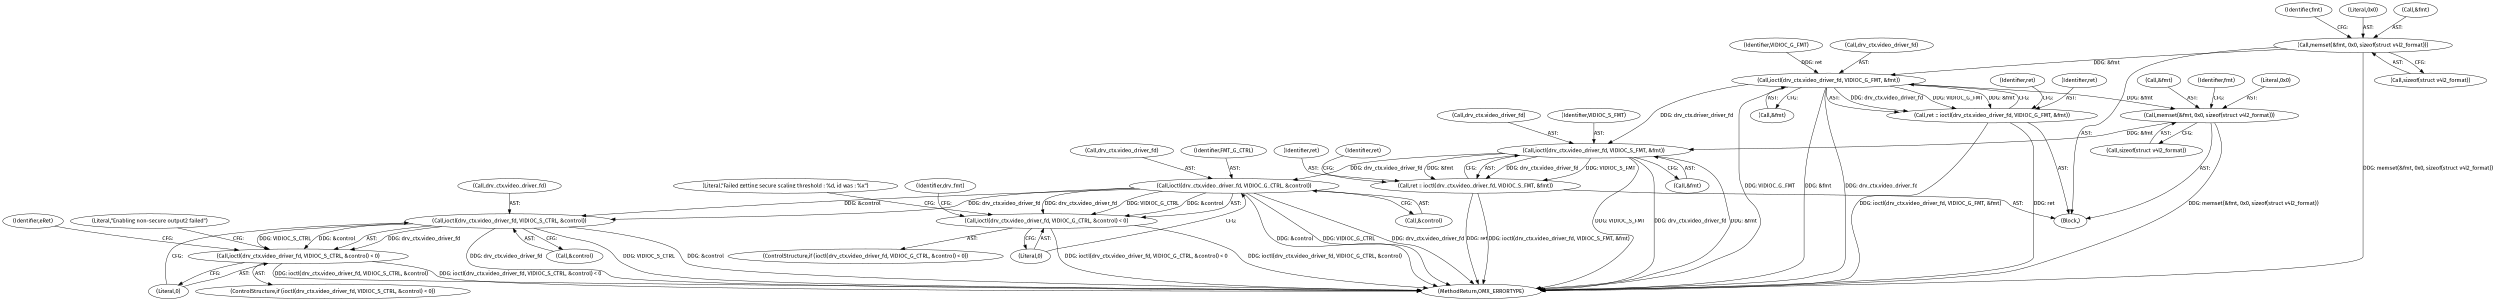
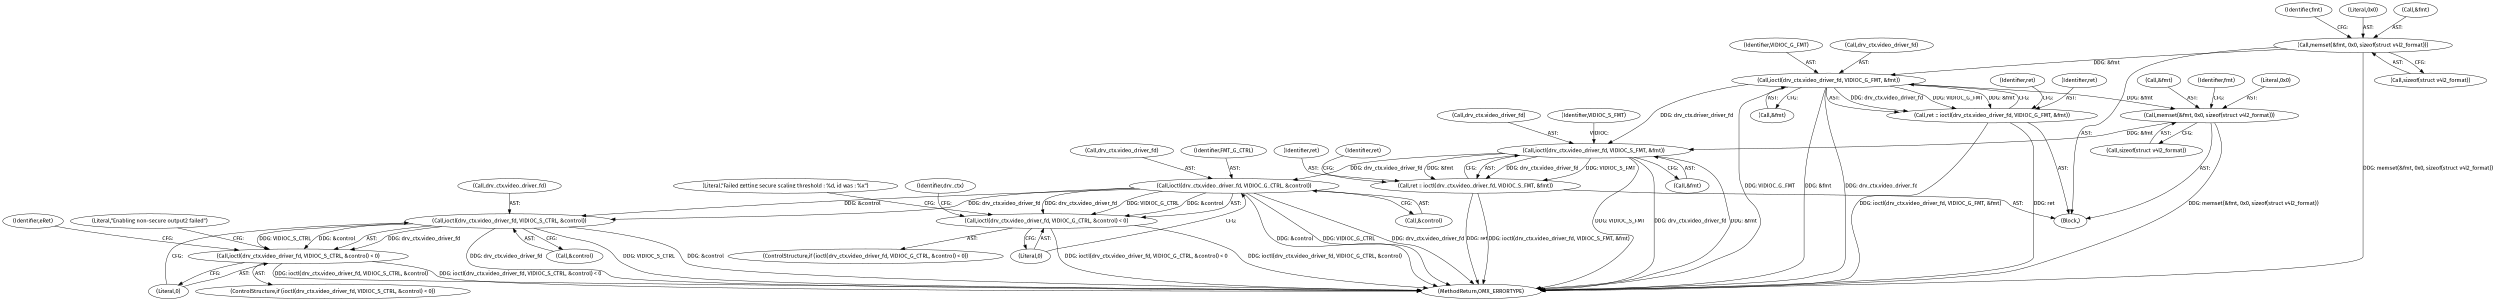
  digraph {
    fontname="Fira Sans"
    node [fontname="Fira Sans"]
    edge [fontname="Fira Sans"]
    n1 [label="(Call,memset(&fmt, 0x0, sizeof(struct v4l2_format)))"]
    n2 [label="(Call,ioctl(drv_ctx.video_driver_fd, VIDIOC_G_FMT, &fmt))"]
    n3 [label="(Block,)"]
    n4 [label="(Call,sizeof(struct v4l2_format))"]
    n5 [label="(MethodReturn,OMX_ERRORTYPE)"]
    n6 [label="(Call,ret = ioctl(drv_ctx.video_driver_fd, VIDIOC_G_FMT, &fmt))"]
    n7 [label="(Call,memset(&fmt, 0x0, sizeof(struct v4l2_format)))"]
    n8 [label="(Call,ioctl(drv_ctx.video_driver_fd, VIDIOC_S_FMT, &fmt))"]
    n9 [label="(Call,&fmt)"]
    n10 [label="(Call,sizeof(struct v4l2_format))"]
    n11 [label="(Call,ret = ioctl(drv_ctx.video_driver_fd, VIDIOC_S_FMT, &fmt))"]
    n12 [label="(Call,ioctl(drv_ctx.video_driver_fd, VIDIOC_G_CTRL, &control))"]
    n13 [label="(Call,&fmt)"]
    n14 [label="(Call,ioctl(drv_ctx.video_driver_fd, VIDIOC_G_CTRL, &control) < 0)"]
    n15 [label="(Call,ioctl(drv_ctx.video_driver_fd, VIDIOC_S_CTRL, &control))"]
    n16 [label="(Call,&control)"]
    n17 [label="(ControlStructure,if (ioctl(drv_ctx.video_driver_fd, VIDIOC_G_CTRL, &control) < 0))"]
    n18 [label="(Literal,0)"]
    n19 [label="(Call,ioctl(drv_ctx.video_driver_fd, VIDIOC_S_CTRL, &control) < 0)"]
    n20 [label="(Call,&control)"]
    n21 [label="(ControlStructure,if (ioctl(drv_ctx.video_driver_fd, VIDIOC_S_CTRL, &control) < 0))"]
    n22 [label="(Literal,0)"]
    n23 [label="(Identifier,fmt)"]
    n24 [label="(Call,drv_ctx.video_driver_fd)"]
    n25 [label="(Identifier,fmt)"]
    n26 [label="(Identifier,VIDIOC_S_FMT)"]
    n27 [label="(Identifier,ret)"]
    n28 [label="(Identifier,VIDIOC_G_FMT)"]
    n29 [label="(Literal,\"Failed getting secure scaling threshold : %d, id was : %x\")"]
    n30 [label="(Literal,0x0)"]
    n31 [label="(Identifier,ret)"]
    n32 [label="(Call,&fmt)"]
    n33 [label="(Literal,0x0)"]
    n34 [label="(Call,drv_ctx.video_driver_fd)"]
    n35 [label="(Identifier,FMT_G_CTRL)"]
    n36 [label="(Literal,\"Enabling non-secure output2 failed\")"]
    n37 [label="(Identifier,ret)"]
    n38 [label="(Call,drv_ctx.video_driver_fd)"]
    n39 [label="(Call,&fmt)"]
    n40 [label="(Identifier,eRet)"]
    n41 [label="(Identifier,ret)"]
    n42 [label="(Call,drv_ctx.video_driver_fd)"]
-   n43 [label="(Identifier,drv_fmt)"]
+   n43 [label="(Identifier,drv_ctx)"]
    n1 -> n2 [label="DDG: &fmt"]
    n1 -> n3 [label="AST: "]
    n1 -> n4 [label="CFG: "]
    n1 -> n5 [label="DDG: memset(&fmt, 0x0, sizeof(struct v4l2_format))"]
    n2 -> n5 [label="DDG: drv_ctx.video_driver_fd"]
    n2 -> n5 [label="DDG: VIDIOC_G_FMT"]
    n2 -> n5 [label="DDG: &fmt"]
    n2 -> n6 [label="AST: "]
    n2 -> n6 [label="DDG: drv_ctx.video_driver_fd"]
    n2 -> n6 [label="DDG: VIDIOC_G_FMT"]
    n2 -> n6 [label="DDG: &fmt"]
    n2 -> n7 [label="DDG: &fmt"]
    n2 -> n8 [label="DDG: drv_ctx.driver_driver_fd"]
    n2 -> n9 [label="CFG: "]
    n4 -> n1 [label="AST: "]
    n6 -> n2 [label="CFG: "]
    n6 -> n3 [label="AST: "]
    n6 -> n5 [label="DDG: ret"]
    n6 -> n5 [label="DDG: ioctl(drv_ctx.video_driver_fd, VIDIOC_G_FMT, &fmt)"]
    n7 -> n3 [label="AST: "]
    n7 -> n5 [label="DDG: memset(&fmt, 0x0, sizeof(struct v4l2_format))"]
    n7 -> n8 [label="DDG: &fmt"]
    n7 -> n10 [label="CFG: "]
    n8 -> n5 [label="DDG: VIDIOC_S_FMT"]
    n8 -> n5 [label="DDG: drv_ctx.video_driver_fd"]
    n8 -> n5 [label="DDG: &fmt"]
    n8 -> n11 [label="AST: "]
    n8 -> n11 [label="DDG: drv_ctx.video_driver_fd"]
    n8 -> n11 [label="DDG: VIDIOC_S_FMT"]
    n8 -> n11 [label="DDG: &fmt"]
    n8 -> n12 [label="DDG: drv_ctx.video_driver_fd"]
    n8 -> n13 [label="CFG: "]
    n9 -> n2 [label="AST: "]
    n10 -> n7 [label="AST: "]
    n11 -> n3 [label="AST: "]
    n11 -> n5 [label="DDG: ret"]
    n11 -> n5 [label="DDG: ioctl(drv_ctx.video_driver_fd, VIDIOC_S_FMT, &fmt)"]
    n11 -> n8 [label="CFG: "]
    n12 -> n5 [label="DDG: &control"]
    n12 -> n5 [label="DDG: VIDIOC_G_CTRL"]
    n12 -> n5 [label="DDG: drv_ctx.video_driver_fd"]
    n12 -> n14 [label="AST: "]
    n12 -> n14 [label="DDG: drv_ctx.video_driver_fd"]
    n12 -> n14 [label="DDG: VIDIOC_G_CTRL"]
    n12 -> n14 [label="DDG: &control"]
    n12 -> n15 [label="DDG: drv_ctx.video_driver_fd"]
    n12 -> n15 [label="DDG: &control"]
    n12 -> n16 [label="CFG: "]
    n13 -> n8 [label="AST: "]
    n14 -> n5 [label="DDG: ioctl(drv_ctx.video_driver_fd, VIDIOC_G_CTRL, &control)"]
    n14 -> n5 [label="DDG: ioctl(drv_ctx.video_driver_fd, VIDIOC_G_CTRL, &control) < 0"]
    n14 -> n17 [label="AST: "]
    n14 -> n18 [label="CFG: "]
    n15 -> n5 [label="DDG: drv_ctx.video_driver_fd"]
    n15 -> n5 [label="DDG: VIDIOC_S_CTRL"]
    n15 -> n5 [label="DDG: &control"]
    n15 -> n19 [label="AST: "]
    n15 -> n19 [label="DDG: drv_ctx.video_driver_fd"]
    n15 -> n19 [label="DDG: VIDIOC_S_CTRL"]
    n15 -> n19 [label="DDG: &control"]
    n15 -> n20 [label="CFG: "]
    n16 -> n12 [label="AST: "]
    n18 -> n12 [label="CFG: "]
    n18 -> n14 [label="AST: "]
    n19 -> n5 [label="DDG: ioctl(drv_ctx.video_driver_fd, VIDIOC_S_CTRL, &control) < 0"]
    n19 -> n5 [label="DDG: ioctl(drv_ctx.video_driver_fd, VIDIOC_S_CTRL, &control)"]
    n19 -> n21 [label="AST: "]
    n19 -> n22 [label="CFG: "]
    n20 -> n15 [label="AST: "]
    n22 -> n15 [label="CFG: "]
    n22 -> n19 [label="AST: "]
    n23 -> n7 [label="CFG: "]
    n24 -> n15 [label="AST: "]
    n25 -> n1 [label="CFG: "]
-   n26 -> n8 [label="AST: "]
+   n26 -> n8 [label="VIDIOC: "]
    n27 -> n6 [label="CFG: "]
-   n28 -> n2 [label="DDG: ret"]
+   n28 -> n2 [label="AST: "]
    n29 -> n14 [label="CFG: "]
    n30 -> n1 [label="AST: "]
    n31 -> n6 [label="AST: "]
    n32 -> n1 [label="AST: "]
    n33 -> n7 [label="AST: "]
    n34 -> n12 [label="AST: "]
    n35 -> n12 [label="AST: "]
    n36 -> n19 [label="CFG: "]
    n37 -> n11 [label="CFG: "]
    n38 -> n2 [label="AST: "]
    n39 -> n7 [label="AST: "]
    n40 -> n19 [label="CFG: "]
    n41 -> n11 [label="AST: "]
    n42 -> n8 [label="AST: "]
    n43 -> n14 [label="CFG: "]
  }
